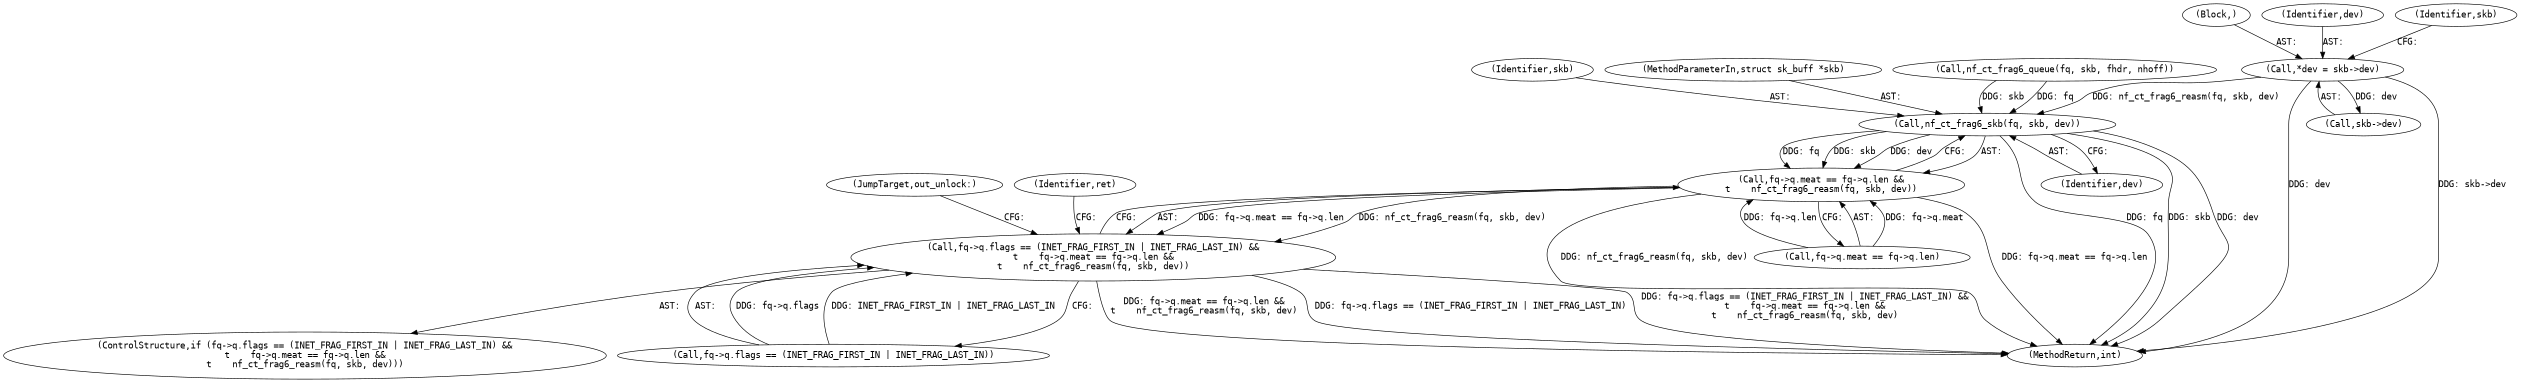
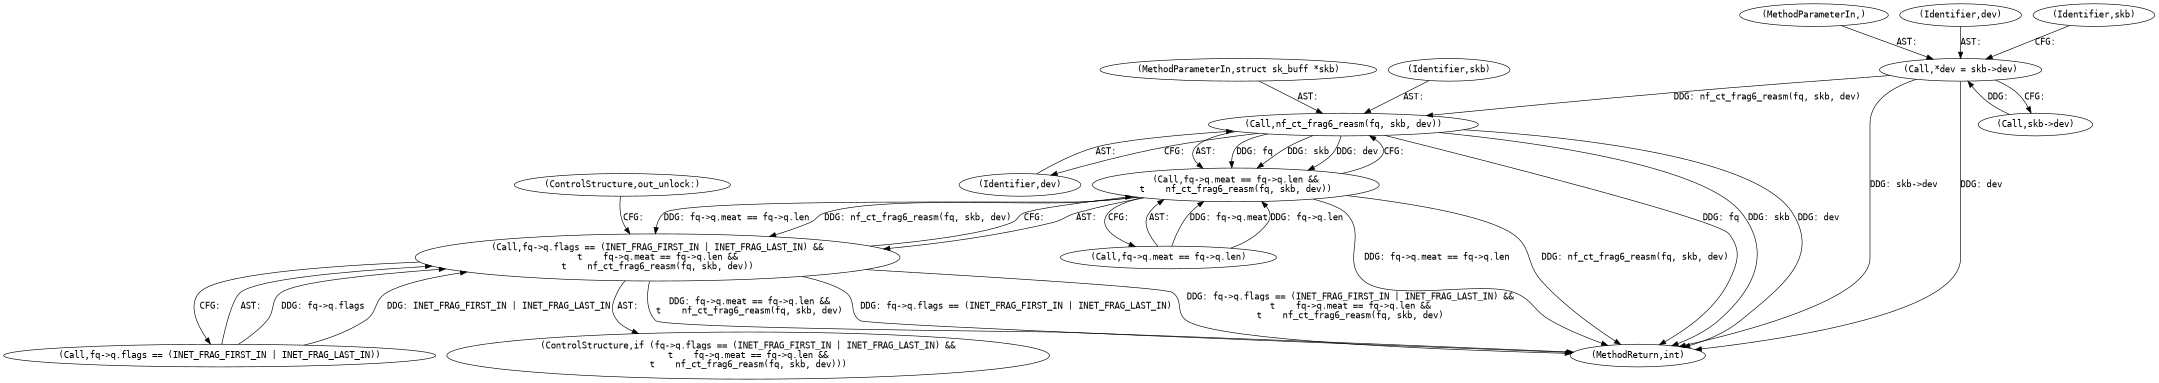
  digraph {
    fontname="DejaVu Sans Mono"
    node [fontname="DejaVu Sans Mono"]
    edge [fontname="DejaVu Sans Mono"]
    n1 [label="(Call,*dev = skb->dev)"]
-   n2 [label="(Call,nf_ct_frag6_skb(fq, skb, dev))"]
+   n2 [label="(Call,nf_ct_frag6_reasm(fq, skb, dev))"]
    n3 [label="(Call,skb->dev)"]
    n4 [label="(MethodReturn,int)"]
    n5 [label="(Call,fq->q.meat == fq->q.len &&\n\t    nf_ct_frag6_reasm(fq, skb, dev))"]
    n6 [label="(Identifier,dev)"]
-   n7 [label="(Block,)"]
+   n7 [label="(MethodParameterIn,)"]
    n8 [label="(Call,fq->q.flags == (INET_FRAG_FIRST_IN | INET_FRAG_LAST_IN) &&\n\t    fq->q.meat == fq->q.len &&\n\t    nf_ct_frag6_reasm(fq, skb, dev))"]
    n9 [label="(Call,fq->q.meat == fq->q.len)"]
    n10 [label="(ControlStructure,if (fq->q.flags == (INET_FRAG_FIRST_IN | INET_FRAG_LAST_IN) &&\n\t    fq->q.meat == fq->q.len &&\n\t    nf_ct_frag6_reasm(fq, skb, dev)))"]
    n11 [label="(Call,fq->q.flags == (INET_FRAG_FIRST_IN | INET_FRAG_LAST_IN))"]
    n12 [label="(Identifier,dev)"]
-   n13 [label="(JumpTarget,out_unlock:)"]
+   n13 [label="(ControlStructure,out_unlock:)"]
    n14 [label="(Identifier,skb)"]
    n15 [label="(MethodParameterIn,struct sk_buff *skb)"]
-   n16 [label="(Identifier,ret)"]
-   n17 [label="(Call,nf_ct_frag6_queue(fq, skb, fhdr, nhoff))"]
    n18 [label="(Identifier,skb)"]
    n1 -> n2 [label="DDG: nf_ct_frag6_reasm(fq, skb, dev)"]
-   n1 -> n3 [label="DDG: dev"]
+   n1 -> n3 [label="CFG: "]
    n1 -> n4 [label="DDG: skb->dev"]
    n1 -> n4 [label="DDG: dev"]
    n2 -> n4 [label="DDG: fq"]
    n2 -> n4 [label="DDG: skb"]
    n2 -> n4 [label="DDG: dev"]
    n2 -> n5 [label="AST: "]
    n2 -> n5 [label="DDG: fq"]
    n2 -> n5 [label="DDG: skb"]
    n2 -> n5 [label="DDG: dev"]
    n2 -> n6 [label="CFG: "]
-   n3 -> n1 [label="AST: "]
+   n3 -> n1 [label="DDG: "]
    n5 -> n2 [label="CFG: "]
    n5 -> n4 [label="DDG: nf_ct_frag6_reasm(fq, skb, dev)"]
    n5 -> n4 [label="DDG: fq->q.meat == fq->q.len"]
    n5 -> n8 [label="AST: "]
    n5 -> n8 [label="DDG: fq->q.meat == fq->q.len"]
    n5 -> n8 [label="DDG: nf_ct_frag6_reasm(fq, skb, dev)"]
    n5 -> n9 [label="CFG: "]
    n6 -> n2 [label="AST: "]
    n7 -> n1 [label="AST: "]
    n8 -> n4 [label="DDG: fq->q.flags == (INET_FRAG_FIRST_IN | INET_FRAG_LAST_IN)"]
    n8 -> n4 [label="DDG: fq->q.flags == (INET_FRAG_FIRST_IN | INET_FRAG_LAST_IN) &&\n\t    fq->q.meat == fq->q.len &&\n\t    nf_ct_frag6_reasm(fq, skb, dev)"]
    n8 -> n4 [label="DDG: fq->q.meat == fq->q.len &&\n\t    nf_ct_frag6_reasm(fq, skb, dev)"]
    n8 -> n5 [label="CFG: "]
    n8 -> n10 [label="AST: "]
    n8 -> n11 [label="CFG: "]
    n9 -> n5 [label="AST: "]
    n9 -> n5 [label="DDG: fq->q.meat"]
    n9 -> n5 [label="DDG: fq->q.len"]
    n11 -> n8 [label="AST: "]
    n11 -> n8 [label="DDG: fq->q.flags"]
    n11 -> n8 [label="DDG: INET_FRAG_FIRST_IN | INET_FRAG_LAST_IN"]
    n12 -> n1 [label="AST: "]
    n13 -> n8 [label="CFG: "]
    n14 -> n2 [label="AST: "]
    n15 -> n2 [label="AST: "]
-   n16 -> n8 [label="CFG: "]
-   n17 -> n2 [label="DDG: fq"]
-   n17 -> n2 [label="DDG: skb"]
    n18 -> n1 [label="CFG: "]
  }
